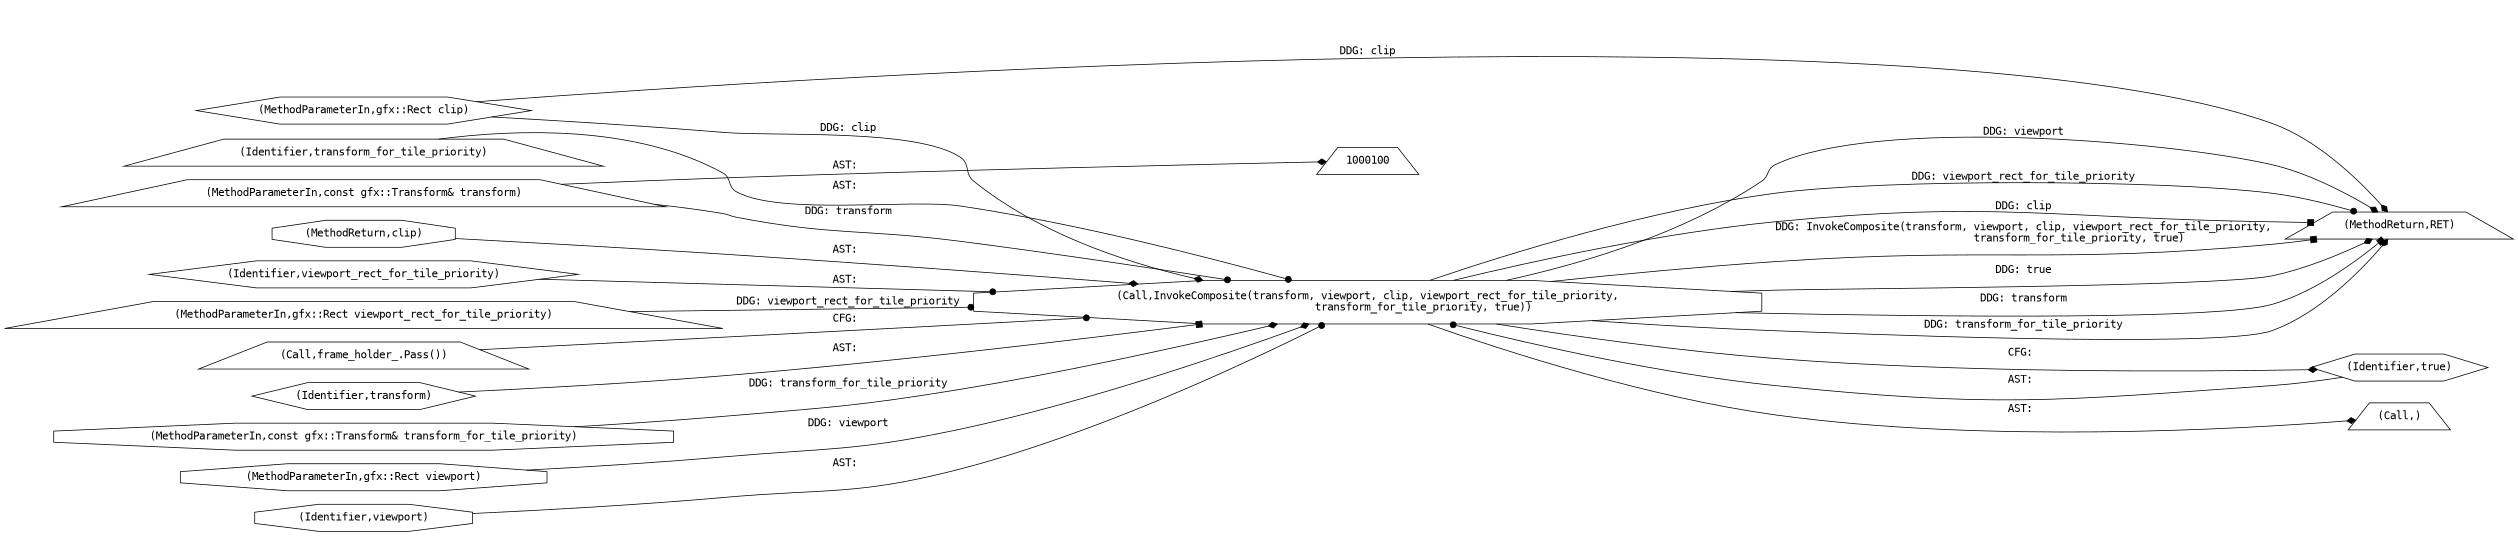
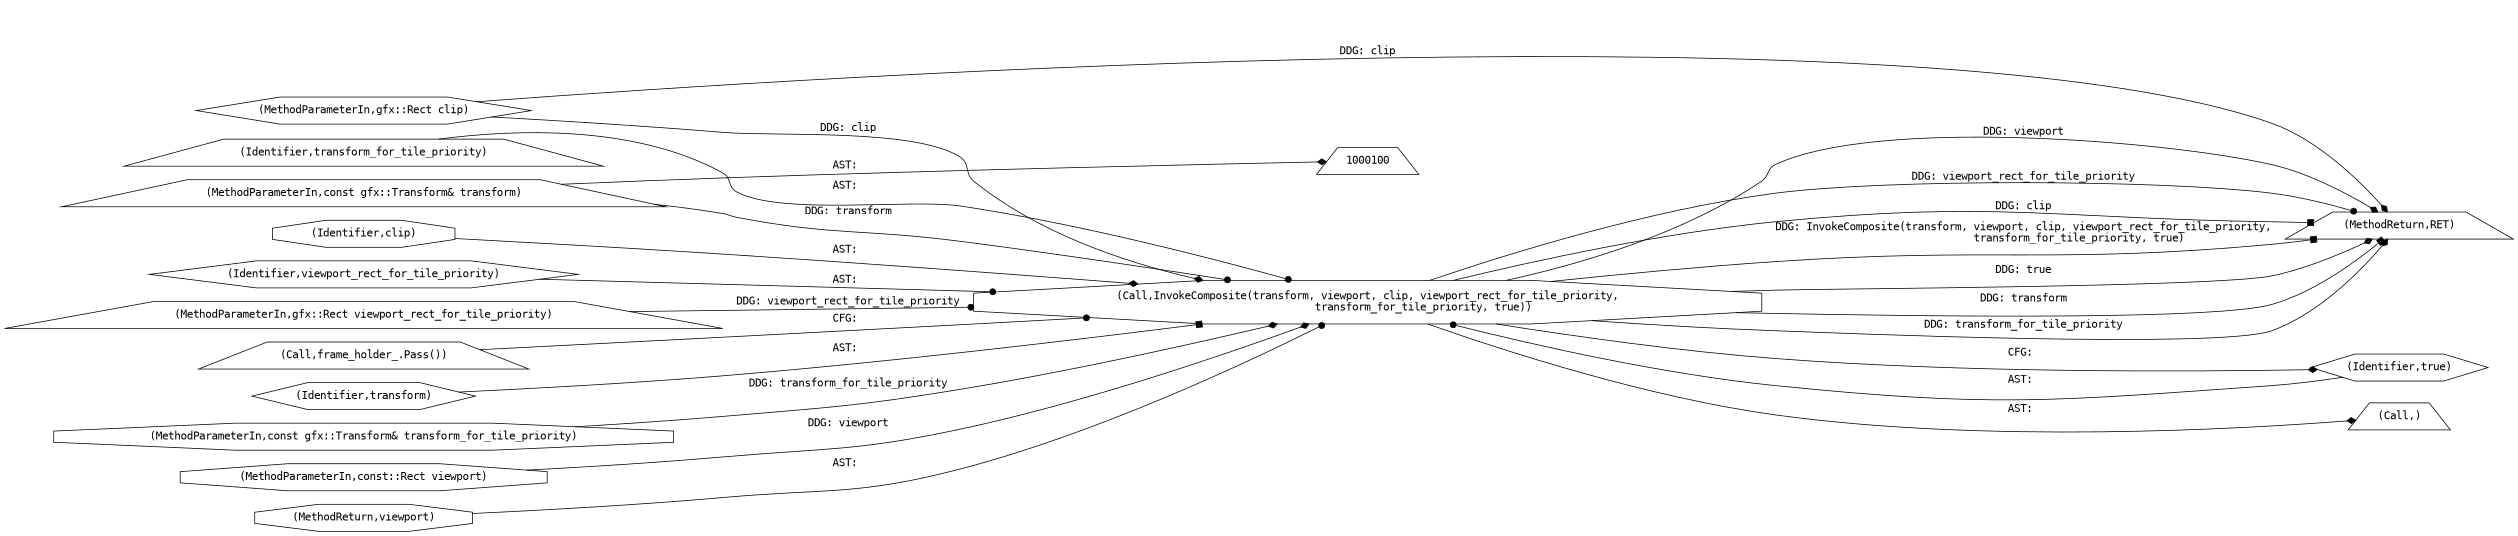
  digraph {
    fontname="DejaVu Sans Mono"
    rankdir=LR
    node [fontname="DejaVu Sans Mono" shape=trapezium]
    edge [arrowhead=diamond fontname="DejaVu Sans Mono"]
    n1 [label="(MethodParameterIn,gfx::Rect clip)" shape=hexagon]
    n2 [label="(Call,InvokeComposite(transform, viewport, clip, viewport_rect_for_tile_priority,\n                  transform_for_tile_priority, true))" shape=octagon]
    n3 [label="(MethodReturn,RET)"]
    n4 [label="(Call,)"]
    n5 [label="(Identifier,true)" shape=hexagon]
-   n6 [label="(MethodReturn,clip)" shape=octagon]
+   n6 [label="(Identifier,clip)" shape=octagon]
    n7 [label="(MethodParameterIn,const gfx::Transform& transform)"]
    1000100
    n9 [label="(MethodParameterIn,gfx::Rect viewport_rect_for_tile_priority)"]
    n10 [label="(Call,frame_holder_.Pass())"]
    n11 [label="(Identifier,transform)" shape=hexagon]
    n12 [label="(MethodParameterIn,const gfx::Transform& transform_for_tile_priority)" shape=octagon]
-   n13 [label="(MethodParameterIn,gfx::Rect viewport)" shape=octagon]
-   n14 [label="(Identifier,viewport)" shape=octagon]
+   n13 [label="(MethodParameterIn,const::Rect viewport)" shape=octagon]
+   n14 [label="(MethodReturn,viewport)" shape=octagon]
    n15 [label="(Identifier,transform_for_tile_priority)"]
    n16 [label="(Identifier,viewport_rect_for_tile_priority)" shape=hexagon]
    n1 -> n2 [label="DDG: clip"]
    n1 -> n3 [label="DDG: clip"]
    n2 -> n3 [arrowhead=box label="DDG: InvokeComposite(transform, viewport, clip, viewport_rect_for_tile_priority,\n                  transform_for_tile_priority, true)"]
    n2 -> n3 [label="DDG: true"]
    n2 -> n3 [arrowhead=box label="DDG: transform"]
    n2 -> n3 [label="DDG: transform_for_tile_priority"]
    n2 -> n3 [label="DDG: viewport"]
    n2 -> n3 [arrowhead=dot label="DDG: viewport_rect_for_tile_priority"]
    n2 -> n3 [arrowhead=box label="DDG: clip"]
    n2 -> n4 [label="AST: "]
    n2 -> n5 [label="CFG: "]
    n5 -> n2 [arrowhead=dot label="AST: "]
    n6 -> n2 [label="AST: "]
    n7 -> n2 [arrowhead=dot label="DDG: transform"]
    n7 -> 1000100 [label="AST: "]
    n9 -> n2 [arrowhead=dot label="DDG: viewport_rect_for_tile_priority"]
    n10 -> n2 [arrowhead=dot label="CFG: "]
    n11 -> n2 [arrowhead=box label="AST: "]
    n12 -> n2 [label="DDG: transform_for_tile_priority"]
    n13 -> n2 [label="DDG: viewport"]
    n14 -> n2 [arrowhead=dot label="AST: "]
    n15 -> n2 [arrowhead=dot label="AST: "]
    n16 -> n2 [arrowhead=dot label="AST: "]
  }
